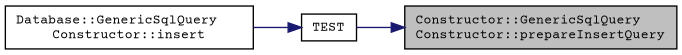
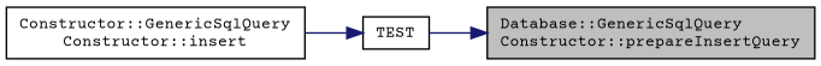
  digraph {
    fontname="Courier Prime"
    rankdir=RL
    node [color=black fillcolor=white fontname="Courier Prime" fontsize=10 shape=record style=filled]
    edge [color=midnightblue dir=back fontname="Courier Prime" fontsize=10 labelfontname=Helvetica labelfontsize=10 style=solid]
-   n1 [fillcolor=grey75 fontcolor=black height=0.2 label="Constructor::GenericSqlQuery\lConstructor::prepareInsertQuery" width=0.4]
+   n1 [fillcolor=grey75 fontcolor=black height=0.2 label="Database::GenericSqlQuery\lConstructor::prepareInsertQuery" width=0.4]
    n2 [height=0.2 label=TEST width=0.4]
-   n3 [height=0.2 label="Database::GenericSqlQuery\lConstructor::insert" width=0.4]
+   n3 [height=0.2 label="Constructor::GenericSqlQuery\lConstructor::insert" width=0.4]
    n1 -> n2
    n2 -> n3
  }
